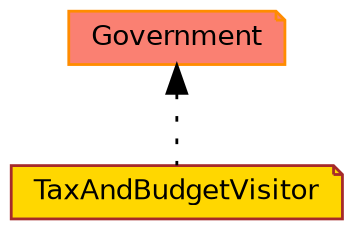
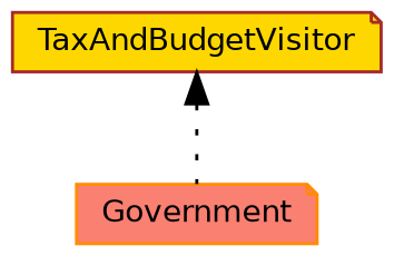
  digraph {
    node [fontname=Helvetica fontsize=10 shape=note style=filled]
    n1 [color=brown fillcolor=gold fontcolor=black height=0.2 label=TaxAndBudgetVisitor width=0.4]
    n2 [color=darkorange fillcolor=salmon height=0.2 label=Government width=0.4]
-   n2 -> n1 [color=black dir=back fontname=Helvetica fontsize=10 labelfontname=Helvetica labelfontsize=10 style=dotted]
+   n1 -> n2 [color=black dir=back fontname=Helvetica fontsize=10 labelfontname=Helvetica labelfontsize=10 style=dotted]
  }
